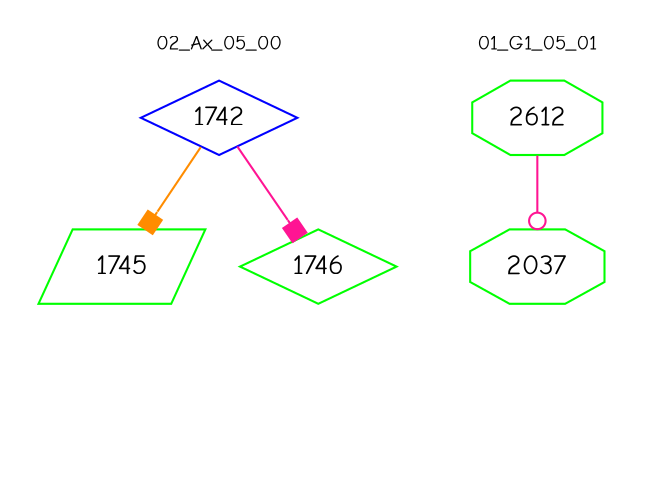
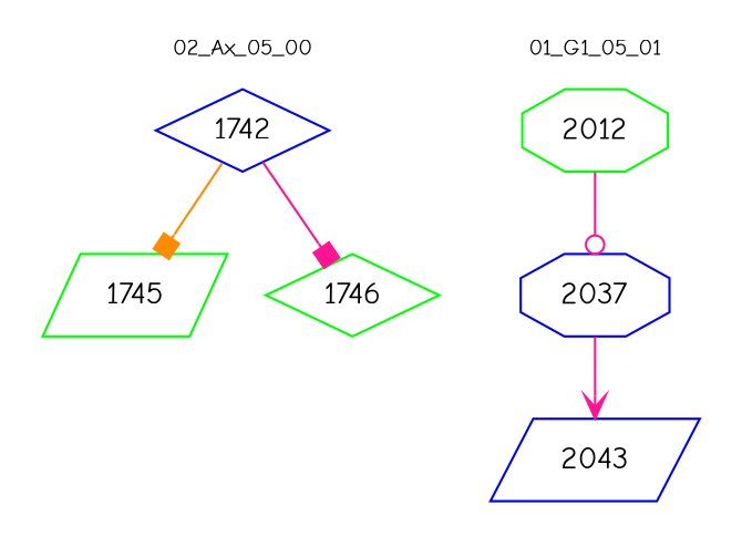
  digraph {
    fontname="Comic Neue"
    node [color=blue fontname="Comic Neue" shape=diamond]
    edge [arrowhead=box color=deeppink fontname="Comic Neue"]
    n1 [label=1742]
    n2 [color=green label=1745 shape=parallelogram]
    n3 [color=green label=1746]
-   n4 [color=green label=2037 shape=octagon]
-   n5 [color=green label=2612 shape=octagon]
+   n4 [label=2037 shape=octagon]
+   n5 [color=green label=2012 shape=octagon]
+   n6 [label=2043 shape=parallelogram]
    subgraph cluster_1 {
      color=white
      fontsize=10
      label="02_Ax_05_00"
      n1
      n2
      n3
    }
    subgraph cluster_2 {
      color=white
      fontsize=10
      label="01_G1_05_01"
      n4
      n5
+     n6
    }
    n1 -> n2 [color=darkorange]
    n1 -> n3
+   n4 -> n6 [arrowhead=vee]
    n5 -> n4 [arrowhead=odot]
  }
